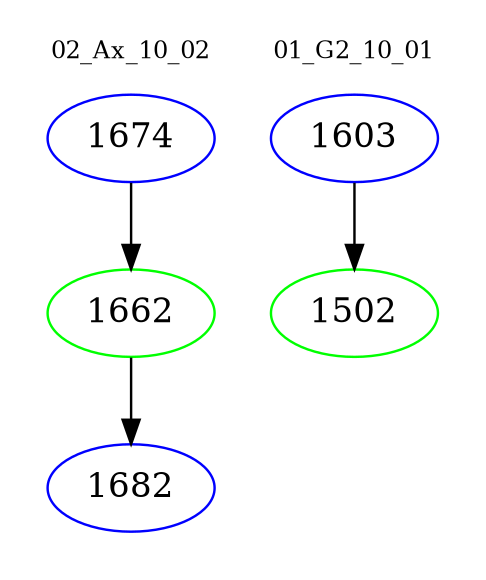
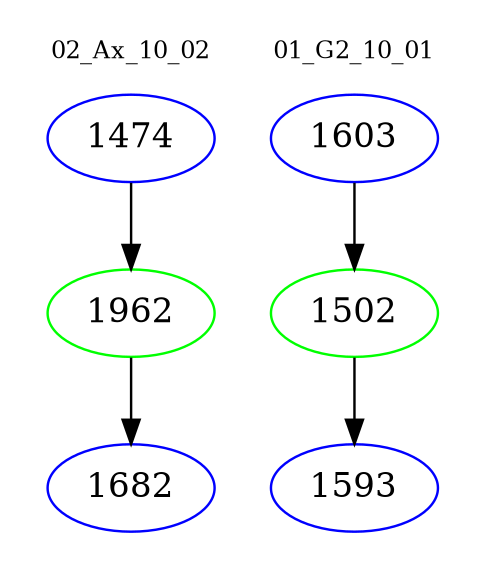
  digraph {
    node [color=blue]
    edge [color=black]
-   n1 [label=1674]
-   n2 [color=green label=1662]
+   n1 [label=1474]
+   n2 [color=green label=1962]
    n3 [label=1682]
    n4 [label=1603]
    n5 [color=green label=1502]
+   n6 [label=1593]
    subgraph cluster_1 {
      color=white
      fontsize=10
      label="02_Ax_10_02"
      n1
      n2
      n3
    }
    subgraph cluster_2 {
      color=white
      fontsize=10
      label="01_G2_10_01"
      n4
      n5
+     n6
    }
    n1 -> n2
    n2 -> n3
    n4 -> n5
+   n5 -> n6
  }
